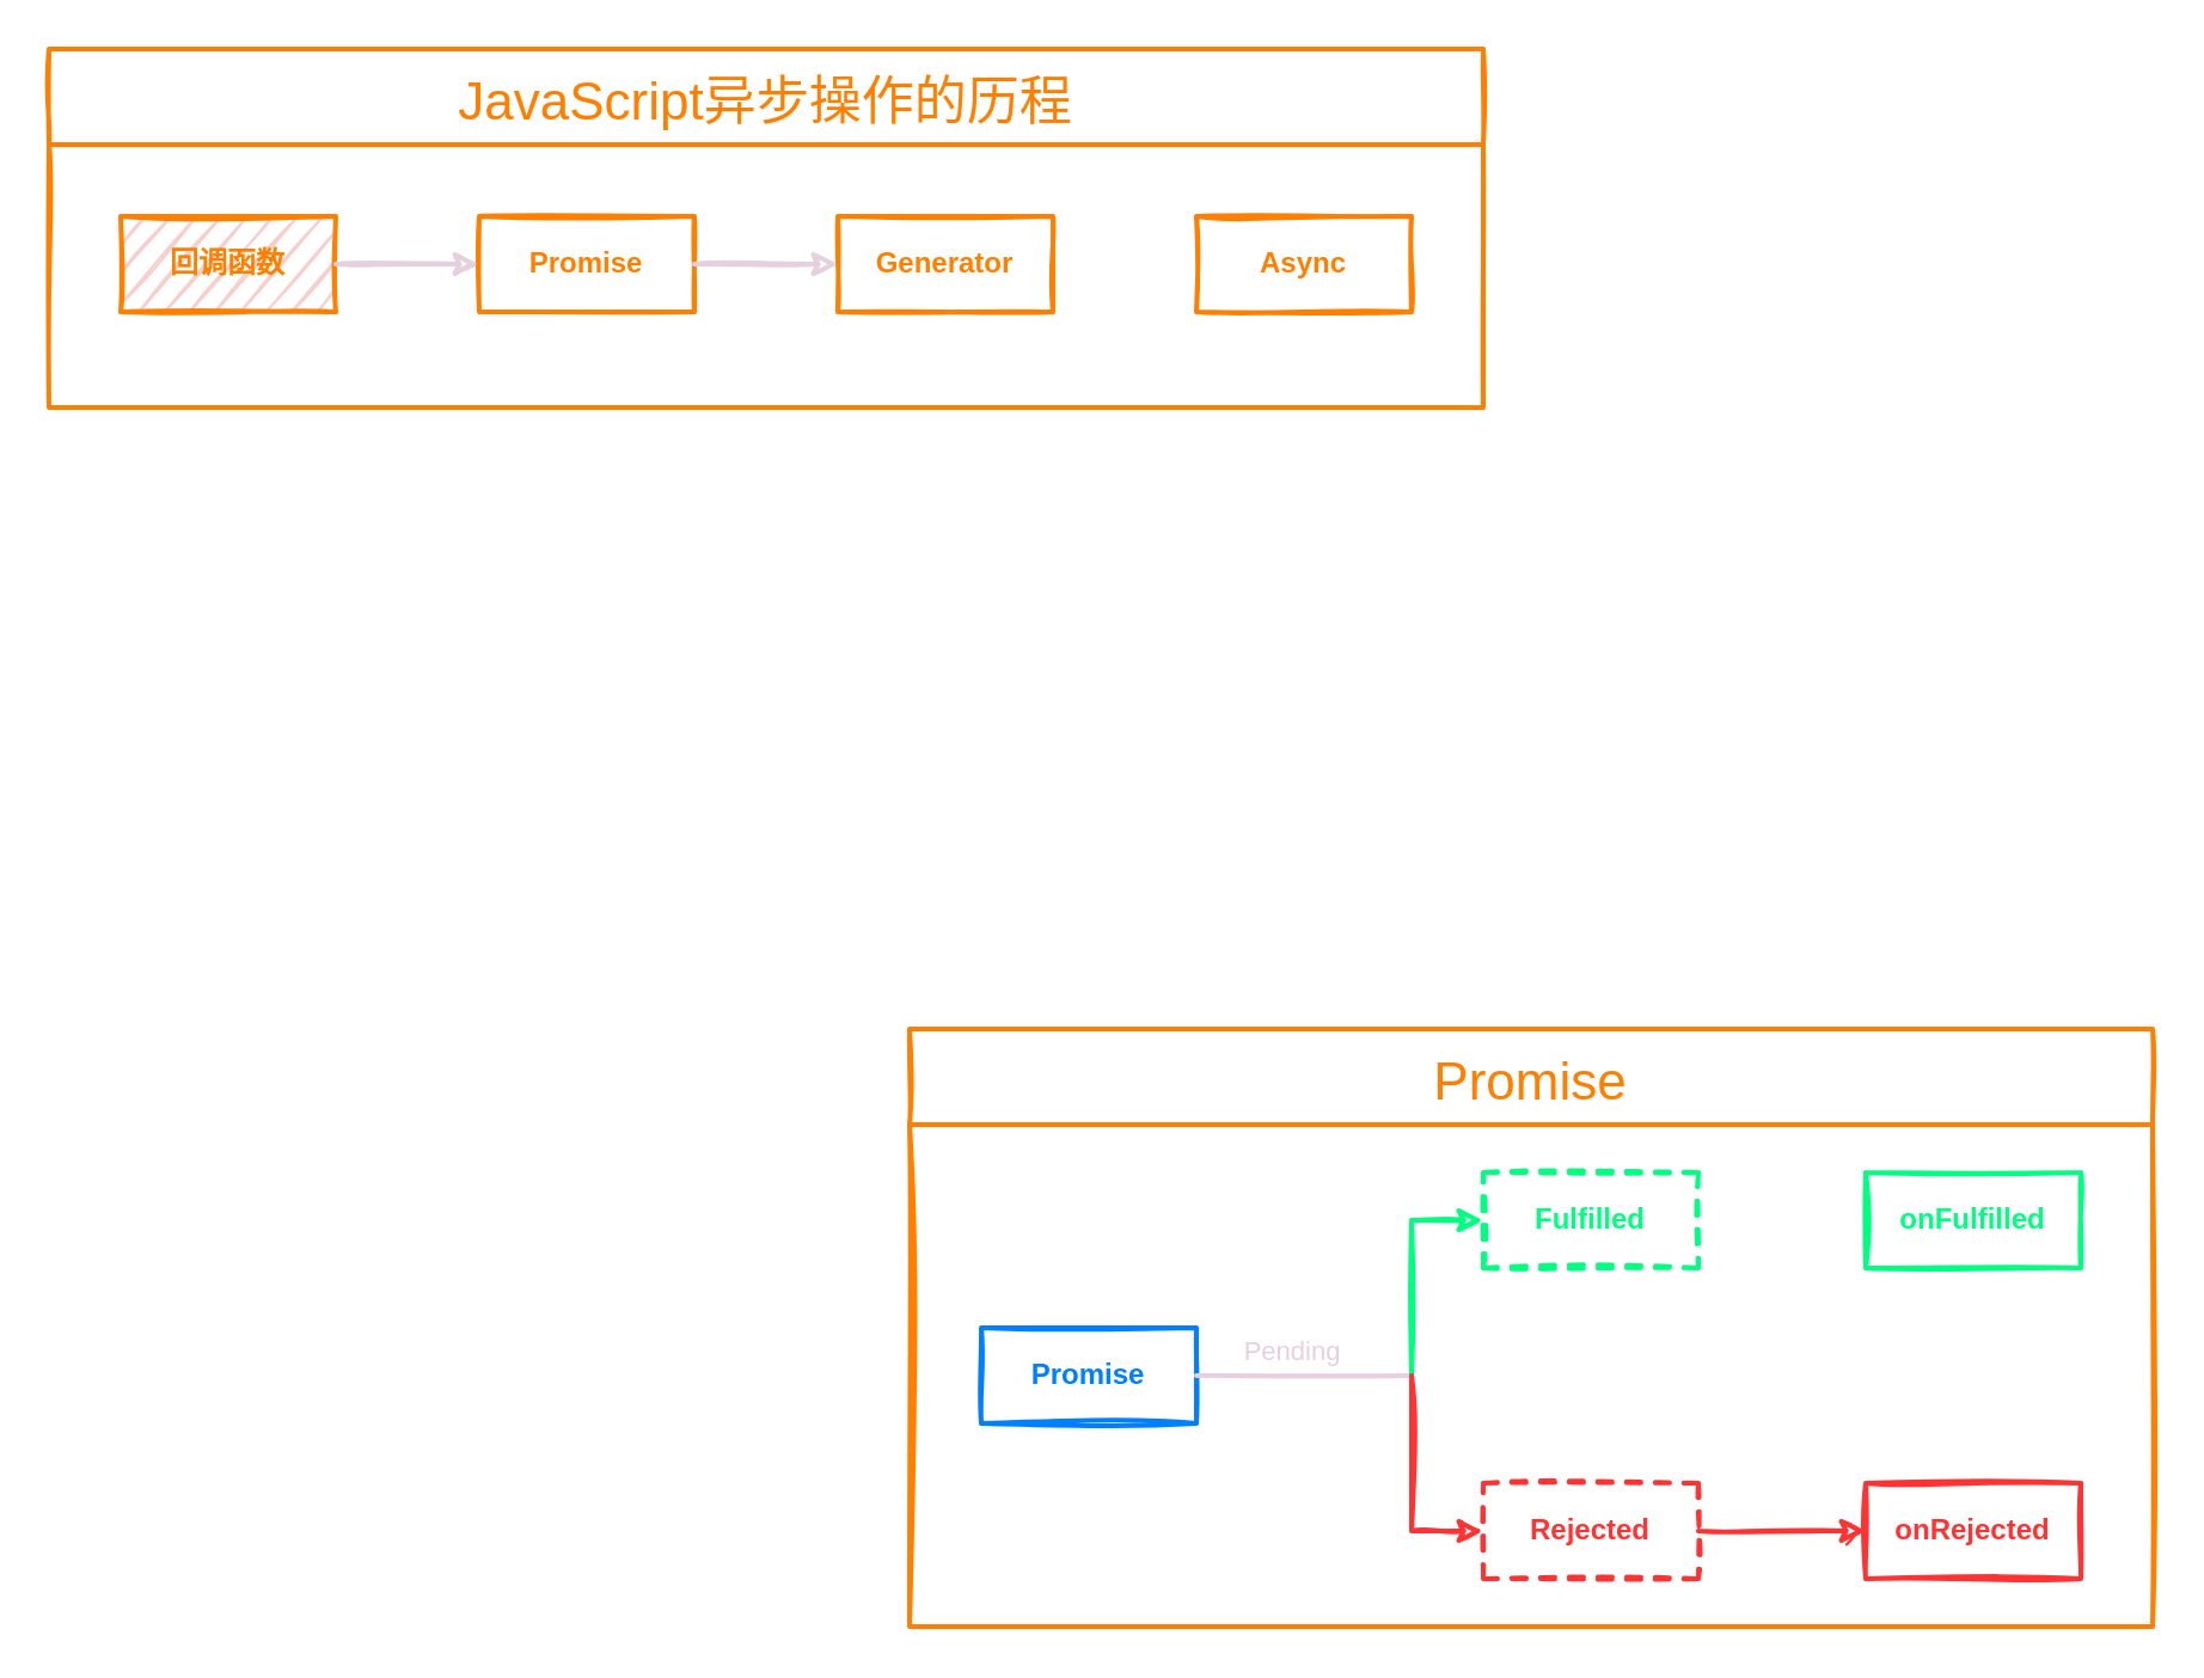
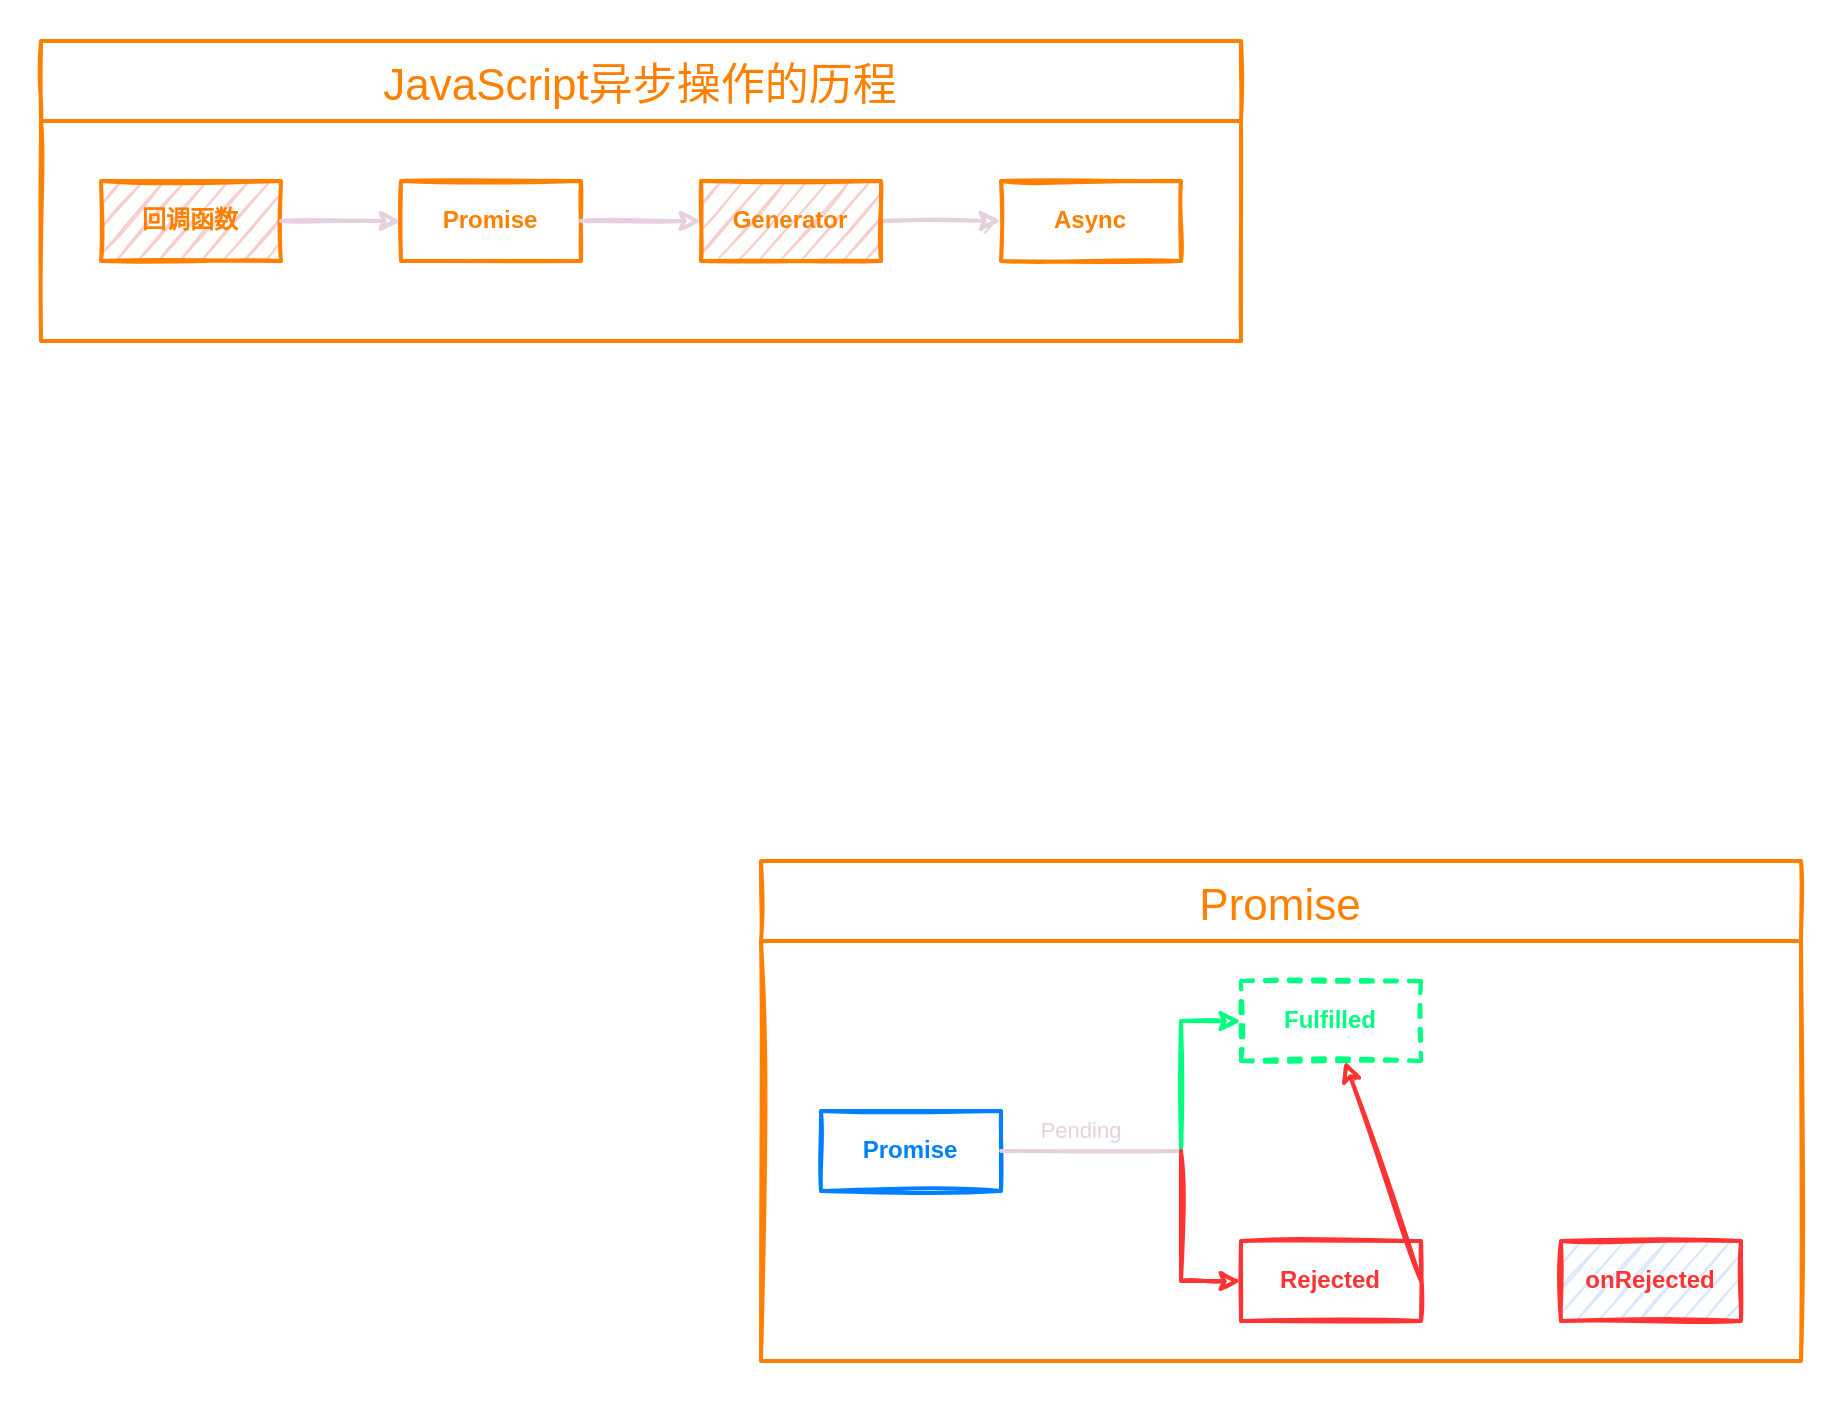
  <mxCell id="0" />
  <mxCell id="1" parent="0" />
  <mxCell id="2" value="JavaScript异步操作的历程" style="swimlane;sketch=1;fontSize=22;fontColor=#FF8000;strokeColor=#FF8000;strokeWidth=2;fontStyle=0;startSize=40;" vertex="1" parent="1"><mxGeometry x="20" y="20" width="600" height="150" as="geometry"><mxRectangle x="-30" y="-280" width="290" height="40" as="alternateBounds" /></mxGeometry></mxCell>
  <mxCell id="3" value="&lt;b style=&quot;&quot;&gt;&lt;font color=&quot;#ff8000&quot;&gt;回调函数&lt;/font&gt;&lt;/b&gt;" style="rounded=0;whiteSpace=wrap;html=1;strokeColor=#FF8000;strokeWidth=2;sketch=1;fillColor=#f8cecc;" vertex="1" parent="2"><mxGeometry x="30" y="70" width="90" height="40" as="geometry" /></mxCell>
  <mxCell id="4" value="&lt;b style=&quot;&quot;&gt;&lt;font color=&quot;#ff8000&quot;&gt;Promise&lt;/font&gt;&lt;/b&gt;" style="rounded=0;whiteSpace=wrap;html=1;strokeColor=#FF8000;strokeWidth=2;sketch=1;" vertex="1" parent="2"><mxGeometry x="180" y="70" width="90" height="40" as="geometry" /></mxCell>
  <mxCell id="5" style="edgeStyle=none;rounded=0;sketch=1;orthogonalLoop=1;jettySize=auto;html=1;exitX=1;exitY=0.5;exitDx=0;exitDy=0;entryX=0;entryY=0.5;entryDx=0;entryDy=0;fontColor=#FF8000;strokeColor=#E6D0DE;strokeWidth=2;" edge="1" parent="2" source="3" target="4"><mxGeometry relative="1" as="geometry" /></mxCell>
  <mxCell id="6" value="&lt;b style=&quot;&quot;&gt;&lt;font color=&quot;#ff8000&quot;&gt;Async&lt;/font&gt;&lt;/b&gt;" style="rounded=0;whiteSpace=wrap;html=1;strokeColor=#FF8000;strokeWidth=2;sketch=1;" vertex="1" parent="2"><mxGeometry x="480" y="70" width="90" height="40" as="geometry" /></mxCell>
- <mxCell id="8" value="&lt;b style=&quot;&quot;&gt;&lt;font color=&quot;#ff8000&quot;&gt;Generator&lt;/font&gt;&lt;/b&gt;" style="rounded=0;whiteSpace=wrap;html=1;strokeColor=#FF8000;strokeWidth=2;sketch=1;" vertex="1" parent="2"><mxGeometry x="330" y="70" width="90" height="40" as="geometry" /></mxCell>
+ <mxCell id="7" style="edgeStyle=none;rounded=0;sketch=1;orthogonalLoop=1;jettySize=auto;html=1;exitX=1;exitY=0.5;exitDx=0;exitDy=0;entryX=0;entryY=0.5;entryDx=0;entryDy=0;fontColor=#FF8000;strokeColor=#E6D0DE;strokeWidth=2;" edge="1" parent="2" source="8" target="6"><mxGeometry relative="1" as="geometry" /></mxCell>
+ <mxCell id="8" value="&lt;b style=&quot;&quot;&gt;&lt;font color=&quot;#ff8000&quot;&gt;Generator&lt;/font&gt;&lt;/b&gt;" style="rounded=0;whiteSpace=wrap;html=1;strokeColor=#FF8000;strokeWidth=2;sketch=1;fillColor=#f8cecc;" vertex="1" parent="2"><mxGeometry x="330" y="70" width="90" height="40" as="geometry" /></mxCell>
  <mxCell id="9" style="edgeStyle=none;rounded=0;sketch=1;orthogonalLoop=1;jettySize=auto;html=1;exitX=1;exitY=0.5;exitDx=0;exitDy=0;entryX=0;entryY=0.5;entryDx=0;entryDy=0;fontColor=#FF8000;strokeColor=#E6D0DE;strokeWidth=2;" edge="1" parent="2" source="4" target="8"><mxGeometry relative="1" as="geometry" /></mxCell>
  <mxCell id="10" value="Promise" style="swimlane;sketch=1;fontSize=22;fontColor=#FF8000;strokeColor=#FF8000;strokeWidth=2;fontStyle=0;startSize=40;" vertex="1" parent="1"><mxGeometry x="380" y="430" width="520" height="250" as="geometry"><mxRectangle x="-30" y="-280" width="290" height="40" as="alternateBounds" /></mxGeometry></mxCell>
  <mxCell id="11" value="" style="group" vertex="1" connectable="0" parent="10"><mxGeometry x="30" y="60" width="460" height="170" as="geometry" /></mxCell>
  <mxCell id="12" value="&lt;font color=&quot;#007fff&quot;&gt;&lt;b&gt;Promise&lt;/b&gt;&lt;/font&gt;" style="rounded=0;whiteSpace=wrap;html=1;strokeColor=#007FFF;strokeWidth=2;sketch=1;" vertex="1" parent="11"><mxGeometry y="65" width="90" height="40" as="geometry" /></mxCell>
  <mxCell id="13" value="&lt;b&gt;&lt;font color=&quot;#00ff80&quot;&gt;Fulfilled&lt;/font&gt;&lt;/b&gt;" style="rounded=0;whiteSpace=wrap;html=1;strokeWidth=2;strokeColor=#00FF80;sketch=1;dashed=1;" vertex="1" parent="11"><mxGeometry x="210" width="90" height="40" as="geometry" /></mxCell>
- <mxCell id="14" value="&lt;b&gt;&lt;font color=&quot;#ff3333&quot;&gt;Rejected&lt;/font&gt;&lt;/b&gt;" style="rounded=0;whiteSpace=wrap;html=1;strokeWidth=2;strokeColor=#FF3333;sketch=1;dashed=1;" vertex="1" parent="11"><mxGeometry x="210" y="130" width="90" height="40" as="geometry" /></mxCell>
- <mxCell id="15" value="&lt;b&gt;&lt;font color=&quot;#ff3333&quot;&gt;onRejected&lt;/font&gt;&lt;/b&gt;" style="rounded=0;whiteSpace=wrap;html=1;strokeWidth=2;strokeColor=#FF3333;sketch=1;" vertex="1" parent="11"><mxGeometry x="370" y="130" width="90" height="40" as="geometry" /></mxCell>
- <mxCell id="16" value="&lt;b&gt;&lt;font color=&quot;#00ff80&quot;&gt;onFulfilled&lt;/font&gt;&lt;/b&gt;" style="rounded=0;whiteSpace=wrap;html=1;strokeWidth=2;strokeColor=#00FF80;sketch=1;" vertex="1" parent="11"><mxGeometry x="370" width="90" height="40" as="geometry" /></mxCell>
+ <mxCell id="14" value="&lt;b&gt;&lt;font color=&quot;#ff3333&quot;&gt;Rejected&lt;/font&gt;&lt;/b&gt;" style="rounded=0;whiteSpace=wrap;html=1;strokeWidth=2;strokeColor=#FF3333;sketch=1;" vertex="1" parent="11"><mxGeometry x="210" y="130" width="90" height="40" as="geometry" /></mxCell>
+ <mxCell id="15" value="&lt;b&gt;&lt;font color=&quot;#ff3333&quot;&gt;onRejected&lt;/font&gt;&lt;/b&gt;" style="rounded=0;whiteSpace=wrap;html=1;strokeWidth=2;strokeColor=#FF3333;sketch=1;fillColor=#dae8fc;" vertex="1" parent="11"><mxGeometry x="370" y="130" width="90" height="40" as="geometry" /></mxCell>
  <mxCell id="17" value="&lt;font color=&quot;#e6d0de&quot;&gt;Pending&lt;/font&gt;" style="endArrow=none;html=1;rounded=0;fontColor=#FF3333;exitX=1;exitY=0.5;exitDx=0;exitDy=0;strokeWidth=2;sketch=1;strokeColor=#E6D0DE;" edge="1" parent="11" source="12"><mxGeometry x="-0.111" y="10" width="50" height="50" relative="1" as="geometry"><mxPoint x="220" y="105" as="sourcePoint" /><mxPoint x="180" y="85" as="targetPoint" /><mxPoint as="offset" /></mxGeometry></mxCell>
  <mxCell id="18" value="" style="endArrow=classic;html=1;rounded=0;fontColor=#FF3333;strokeWidth=2;entryX=0;entryY=0.5;entryDx=0;entryDy=0;sketch=1;edgeStyle=orthogonalEdgeStyle;strokeColor=#00FF80;" edge="1" parent="11" target="13"><mxGeometry width="50" height="50" relative="1" as="geometry"><mxPoint x="180" y="85" as="sourcePoint" /><mxPoint x="200" y="55" as="targetPoint" /><Array as="points"><mxPoint x="180" y="85" /><mxPoint x="180" y="20" /></Array></mxGeometry></mxCell>
- <mxCell id="19" value="" style="endArrow=classic;html=1;rounded=0;fontColor=#FF3333;strokeWidth=2;entryX=0;entryY=0.5;entryDx=0;entryDy=0;sketch=1;strokeColor=#FF3333;exitX=1;exitY=0.5;exitDx=0;exitDy=0;" edge="1" parent="11" source="14" target="15"><mxGeometry width="50" height="50" relative="1" as="geometry"><mxPoint x="310" y="30" as="sourcePoint" /><mxPoint x="400" y="30" as="targetPoint" /></mxGeometry></mxCell>
+ <mxCell id="19" value="" style="endArrow=classic;html=1;rounded=0;fontColor=#FF3333;strokeWidth=2;sketch=1;strokeColor=#FF3333;exitX=1;exitY=0.5;exitDx=0;exitDy=0;" edge="1" parent="11" source="14" target="13"><mxGeometry width="50" height="50" relative="1" as="geometry"><mxPoint x="310" y="30" as="sourcePoint" /><mxPoint x="400" y="30" as="targetPoint" /></mxGeometry></mxCell>
  <mxCell id="20" value="" style="endArrow=classic;html=1;rounded=0;fontColor=#FF3333;strokeWidth=2;entryX=0;entryY=0.5;entryDx=0;entryDy=0;sketch=1;edgeStyle=orthogonalEdgeStyle;strokeColor=#FF3333;" edge="1" parent="11" target="14"><mxGeometry width="50" height="50" relative="1" as="geometry"><mxPoint x="180" y="85" as="sourcePoint" /><mxPoint x="220" y="30" as="targetPoint" /><Array as="points"><mxPoint x="180" y="150" /></Array></mxGeometry></mxCell>
